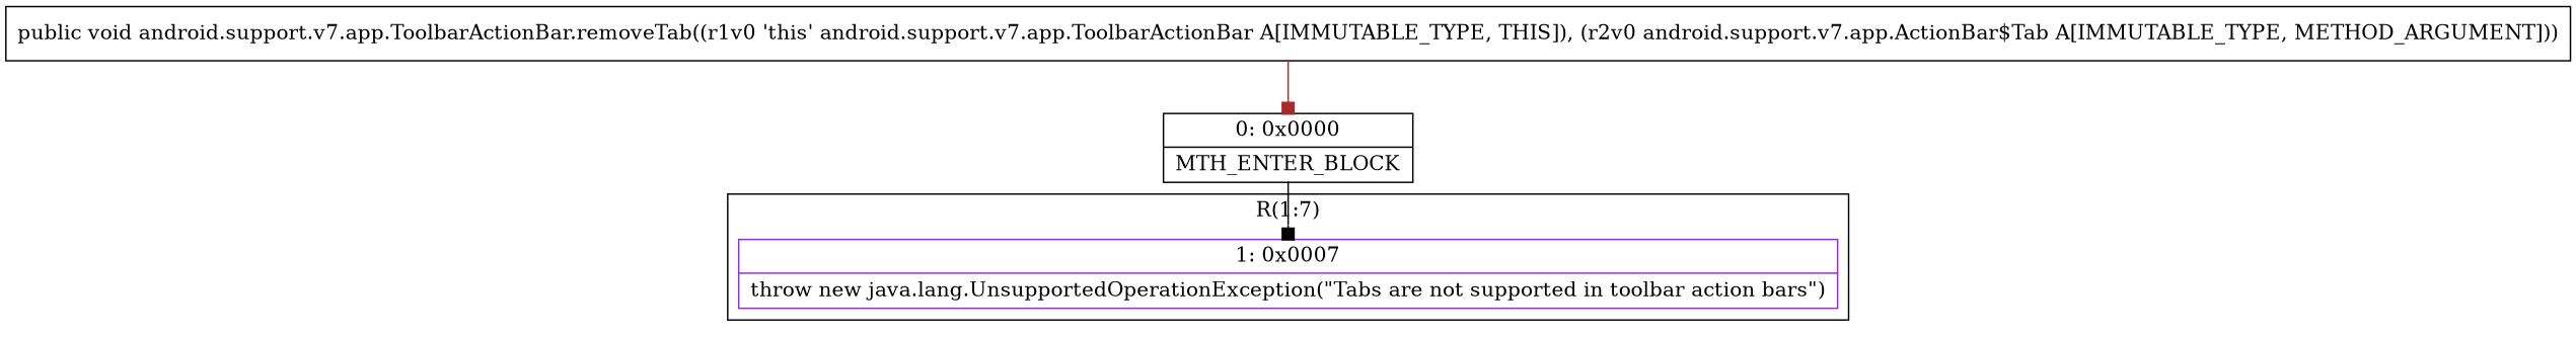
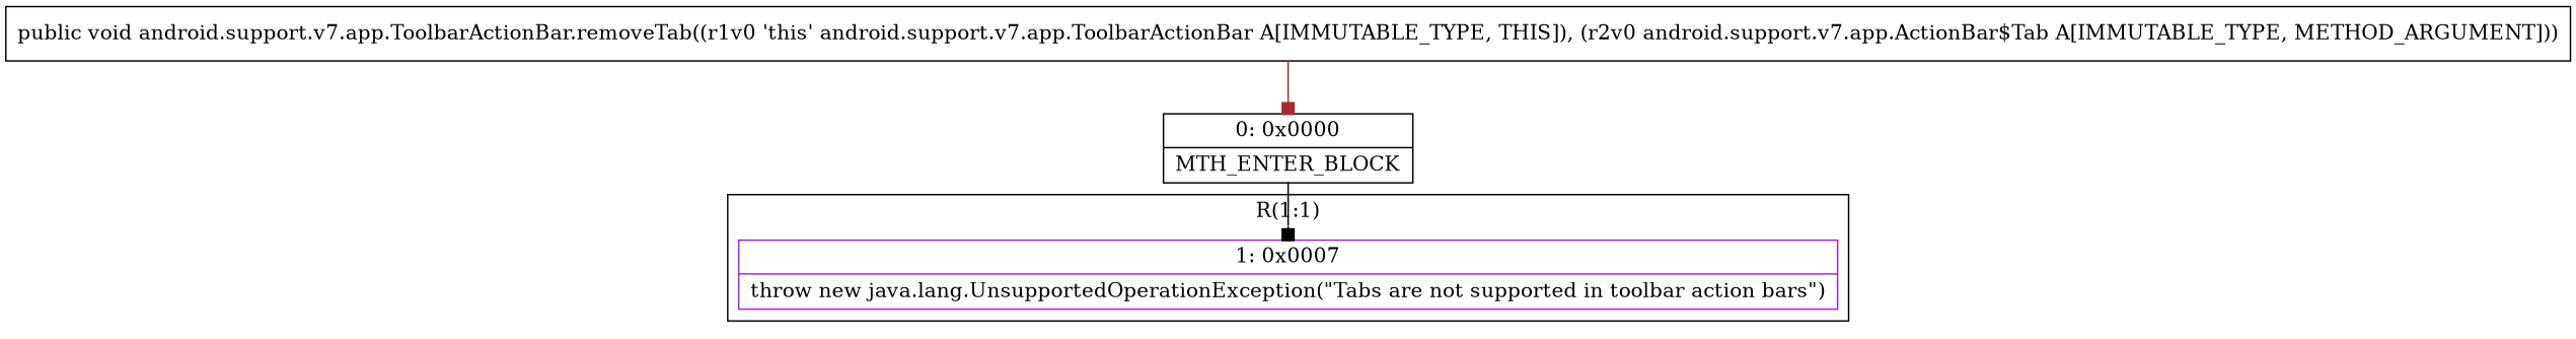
  digraph {
    node [color=black shape=record]
    edge [arrowhead=box]
    n1 [color=purple label="{1\:\ 0x0007|throw new java.lang.UnsupportedOperationException(\"Tabs are not supported in toolbar action bars\")\l}"]
    n2 [label="{0\:\ 0x0000|MTH_ENTER_BLOCK\l}"]
    n3 [label="{public void android.support.v7.app.ToolbarActionBar.removeTab((r1v0 'this' android.support.v7.app.ToolbarActionBar A[IMMUTABLE_TYPE, THIS]), (r2v0 android.support.v7.app.ActionBar$Tab A[IMMUTABLE_TYPE, METHOD_ARGUMENT])) }"]
    subgraph cluster_1 {
-     label="R(1:7)"
+     label="R(1:1)"
      n1
    }
    n2 -> n1 [color=black]
    n3 -> n2 [color=brown]
  }
